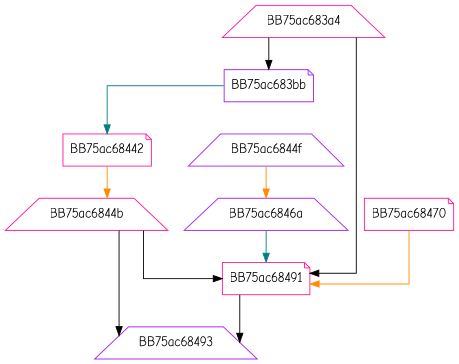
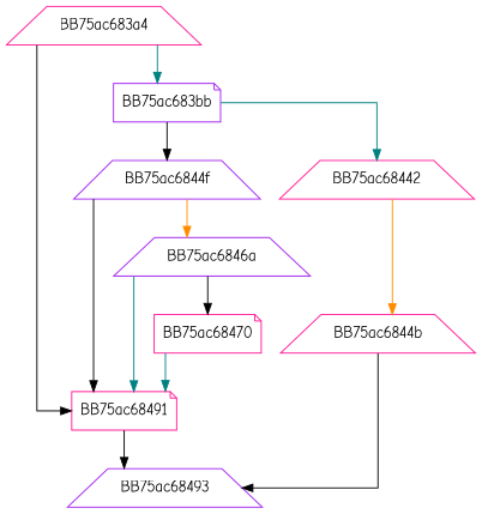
  digraph {
    fontname="Comic Neue"
    splines=ortho
    node [color=deeppink fontname="Comic Neue" shape=trapezium]
    edge [color=black fontname="Comic Neue"]
    BB75ac683a4
    BB75ac68491 [shape=note]
    BB75ac683bb [color=purple shape=note]
    BB75ac68493 [color=purple]
    BB75ac6844f [color=purple]
-   BB75ac68442 [shape=note]
+   BB75ac68442
    BB75ac6846a [color=purple]
    BB75ac6844b
    BB75ac68470 [shape=note]
    BB75ac683a4 -> BB75ac68491
-   BB75ac683a4 -> BB75ac683bb
+   BB75ac683a4 -> BB75ac683bb [color=teal]
    BB75ac68491 -> BB75ac68493
+   BB75ac683bb -> BB75ac6844f
    BB75ac683bb -> BB75ac68442 [color=teal]
-   BB75ac6844b -> BB75ac68491
+   BB75ac6844f -> BB75ac68491
    BB75ac6844f -> BB75ac6846a [color=darkorange]
    BB75ac68442 -> BB75ac6844b [color=darkorange]
    BB75ac6846a -> BB75ac68491 [color=teal]
+   BB75ac6846a -> BB75ac68470
    BB75ac6844b -> BB75ac68493
-   BB75ac68470 -> BB75ac68491 [color=darkorange]
+   BB75ac68470 -> BB75ac68491 [color=teal]
  }
